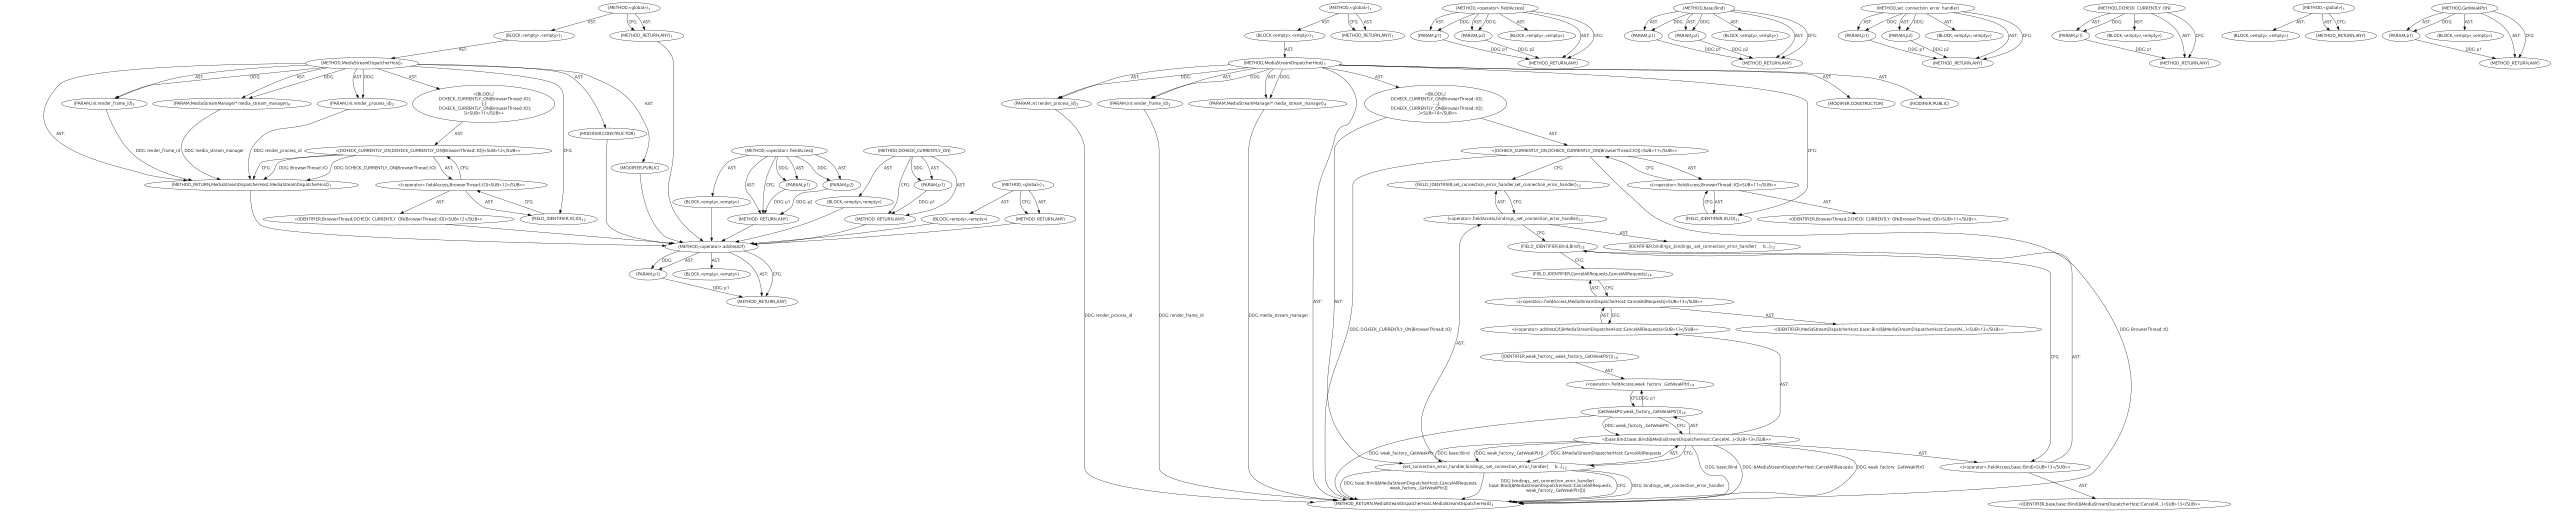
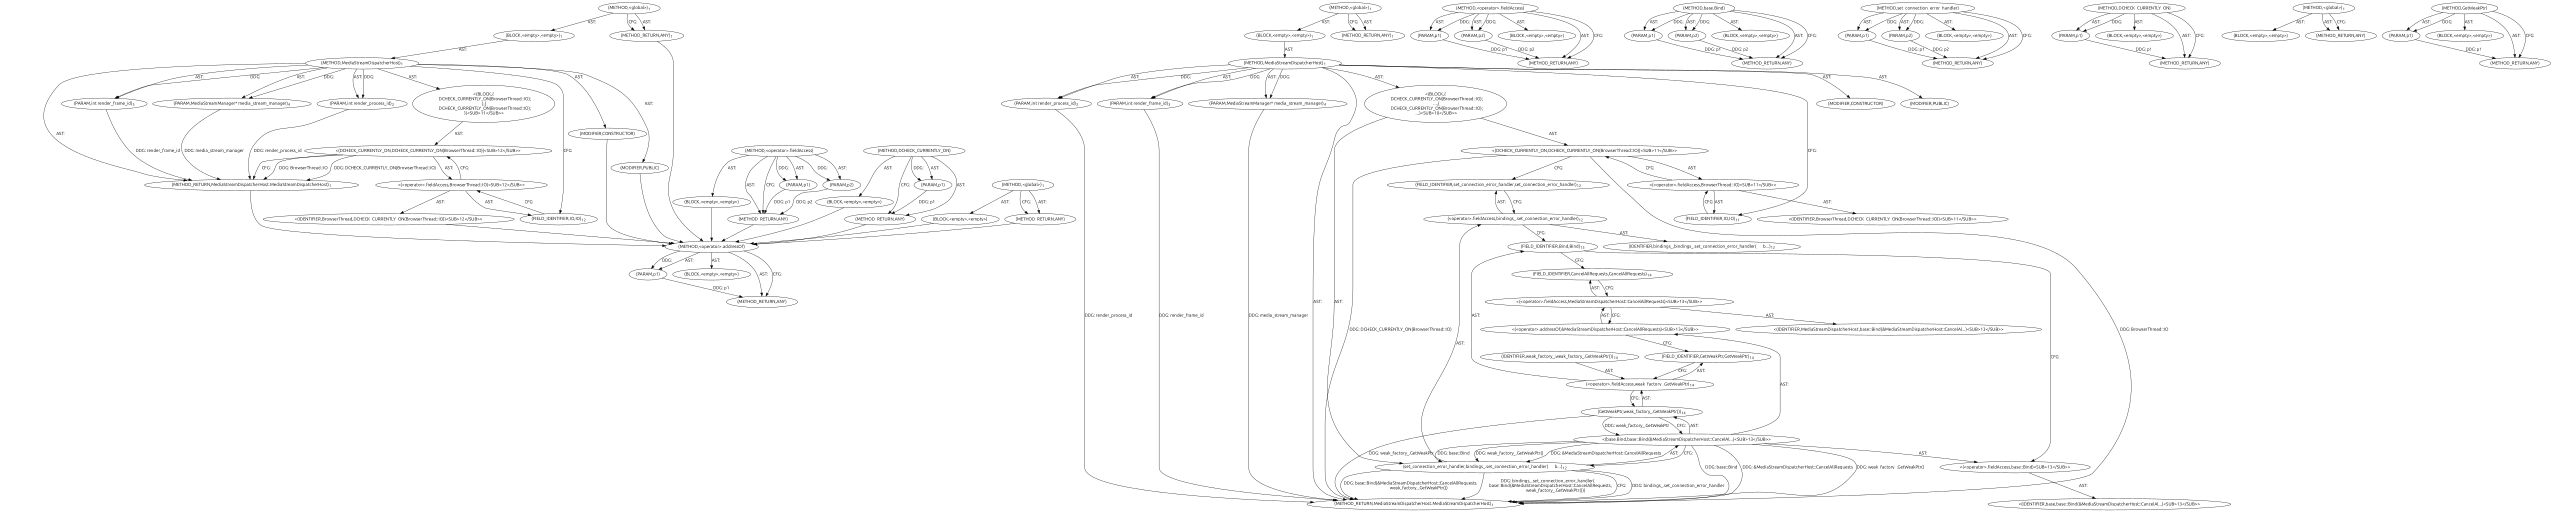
  digraph {
    fontname=Ubuntu
    node [fontname=Ubuntu]
    edge [fontname=Ubuntu]
    n1 [label=<(METHOD,&lt;operator&gt;.addressOf)>]
    n2 [label=<(PARAM,p1)>]
    n3 [label=<(BLOCK,&lt;empty&gt;,&lt;empty&gt;)>]
    n4 [label=<(METHOD_RETURN,ANY)>]
    n5 [label=<(METHOD,&lt;global&gt;)<SUB>1</SUB>>]
    n6 [label=<(BLOCK,&lt;empty&gt;,&lt;empty&gt;)<SUB>1</SUB>>]
    n7 [label=<(METHOD_RETURN,ANY)<SUB>1</SUB>>]
    n8 [label=<(METHOD,MediaStreamDispatcherHost)<SUB>1</SUB>>]
    n9 [label=<(PARAM,int render_process_id)<SUB>2</SUB>>]
    n10 [label=<(PARAM,int render_frame_id)<SUB>3</SUB>>]
    n11 [label=<(PARAM,MediaStreamManager* media_stream_manager)<SUB>4</SUB>>]
    n12 [label="<(BLOCK,{\n   DCHECK_CURRENTLY_ON(BrowserThread::IO);\n  ...,{\n   DCHECK_CURRENTLY_ON(BrowserThread::IO);\n  ...)<SUB>10</SUB>>"]
    n13 [label=<(FIELD_IDENTIFIER,IO,IO)<SUB>11</SUB>>]
    n14 [label=<(MODIFIER,CONSTRUCTOR)>]
    n15 [label=<(MODIFIER,PUBLIC)>]
    n16 [label=<(METHOD_RETURN,MediaStreamDispatcherHost.MediaStreamDispatcherHost)<SUB>1</SUB>>]
    n17 [label="<(DCHECK_CURRENTLY_ON,DCHECK_CURRENTLY_ON(BrowserThread::IO))<SUB>11</SUB>>"]
    n18 [label=<(set_connection_error_handler,bindings_.set_connection_error_handler(       b...)<SUB>12</SUB>>]
    n19 [label="<(&lt;operator&gt;.fieldAccess,BrowserThread::IO)<SUB>11</SUB>>"]
    n20 [label=<(FIELD_IDENTIFIER,set_connection_error_handler,set_connection_error_handler)<SUB>12</SUB>>]
    n21 [label=<(&lt;operator&gt;.fieldAccess,bindings_.set_connection_error_handler)<SUB>12</SUB>>]
    n22 [label="<(base.Bind,base::Bind(&amp;MediaStreamDispatcherHost::CancelAl...)<SUB>13</SUB>>"]
    n23 [label="<(IDENTIFIER,BrowserThread,DCHECK_CURRENTLY_ON(BrowserThread::IO))<SUB>11</SUB>>"]
    n24 [label=<(IDENTIFIER,bindings_,bindings_.set_connection_error_handler(       b...)<SUB>12</SUB>>]
    n25 [label=<(FIELD_IDENTIFIER,Bind,Bind)<SUB>13</SUB>>]
    n26 [label="<(&lt;operator&gt;.fieldAccess,base::Bind)<SUB>13</SUB>>"]
    n27 [label="<(&lt;operator&gt;.addressOf,&amp;MediaStreamDispatcherHost::CancelAllRequests)<SUB>13</SUB>>"]
    n28 [label=<(GetWeakPtr,weak_factory_.GetWeakPtr())<SUB>14</SUB>>]
    n29 [label=<(FIELD_IDENTIFIER,CancelAllRequests,CancelAllRequests)<SUB>14</SUB>>]
    n30 [label="<(IDENTIFIER,base,base::Bind(&amp;MediaStreamDispatcherHost::CancelAl...)<SUB>13</SUB>>"]
    n31 [label="<(&lt;operator&gt;.fieldAccess,MediaStreamDispatcherHost::CancelAllRequests)<SUB>13</SUB>>"]
+   n32 [label=<(FIELD_IDENTIFIER,GetWeakPtr,GetWeakPtr)<SUB>14</SUB>>]
    n33 [label=<(&lt;operator&gt;.fieldAccess,weak_factory_.GetWeakPtr)<SUB>14</SUB>>]
    n34 [label="<(IDENTIFIER,MediaStreamDispatcherHost,base::Bind(&amp;MediaStreamDispatcherHost::CancelAl...)<SUB>13</SUB>>"]
    n35 [label=<(IDENTIFIER,weak_factory_,weak_factory_.GetWeakPtr())<SUB>14</SUB>>]
    n36 [label=<(METHOD,&lt;operator&gt;.fieldAccess)>]
    n37 [label=<(PARAM,p1)>]
    n38 [label=<(PARAM,p2)>]
    n39 [label=<(BLOCK,&lt;empty&gt;,&lt;empty&gt;)>]
    n40 [label=<(METHOD_RETURN,ANY)>]
    n41 [label=<(METHOD,base.Bind)>]
    n42 [label=<(PARAM,p1)>]
    n43 [label=<(PARAM,p2)>]
    n44 [label=<(BLOCK,&lt;empty&gt;,&lt;empty&gt;)>]
    n45 [label=<(METHOD_RETURN,ANY)>]
    n46 [label=<(METHOD,set_connection_error_handler)>]
    n47 [label=<(PARAM,p1)>]
    n48 [label=<(PARAM,p2)>]
    n49 [label=<(BLOCK,&lt;empty&gt;,&lt;empty&gt;)>]
    n50 [label=<(METHOD_RETURN,ANY)>]
    n51 [label=<(METHOD,DCHECK_CURRENTLY_ON)>]
    n52 [label=<(PARAM,p1)>]
    n53 [label=<(BLOCK,&lt;empty&gt;,&lt;empty&gt;)>]
    n54 [label=<(METHOD_RETURN,ANY)>]
    n55 [label=<(METHOD,&lt;global&gt;)<SUB>1</SUB>>]
    n56 [label=<(BLOCK,&lt;empty&gt;,&lt;empty&gt;)>]
    n57 [label=<(METHOD_RETURN,ANY)>]
    n58 [label=<(METHOD,GetWeakPtr)>]
    n59 [label=<(PARAM,p1)>]
    n60 [label=<(BLOCK,&lt;empty&gt;,&lt;empty&gt;)>]
    n61 [label=<(METHOD_RETURN,ANY)>]
    n62 [label=<(METHOD,&lt;global&gt;)<SUB>1</SUB>>]
    n63 [label=<(BLOCK,&lt;empty&gt;,&lt;empty&gt;)<SUB>1</SUB>>]
    n64 [label=<(METHOD_RETURN,ANY)<SUB>1</SUB>>]
    n65 [label=<(METHOD,MediaStreamDispatcherHost)<SUB>1</SUB>>]
    n66 [label=<(PARAM,int render_process_id)<SUB>2</SUB>>]
    n67 [label=<(PARAM,int render_frame_id)<SUB>3</SUB>>]
    n68 [label=<(PARAM,MediaStreamManager* media_stream_manager)<SUB>4</SUB>>]
    n69 [label="<(BLOCK,{\n   DCHECK_CURRENTLY_ON(BrowserThread::IO);\n },{\n   DCHECK_CURRENTLY_ON(BrowserThread::IO);\n })<SUB>11</SUB>>"]
    n70 [label=<(FIELD_IDENTIFIER,IO,IO)<SUB>12</SUB>>]
    n71 [label=<(MODIFIER,CONSTRUCTOR)>]
    n72 [label=<(MODIFIER,PUBLIC)>]
    n73 [label=<(METHOD_RETURN,MediaStreamDispatcherHost.MediaStreamDispatcherHost)<SUB>1</SUB>>]
    n74 [label="<(DCHECK_CURRENTLY_ON,DCHECK_CURRENTLY_ON(BrowserThread::IO))<SUB>12</SUB>>"]
    n75 [label="<(&lt;operator&gt;.fieldAccess,BrowserThread::IO)<SUB>12</SUB>>"]
    n76 [label="<(IDENTIFIER,BrowserThread,DCHECK_CURRENTLY_ON(BrowserThread::IO))<SUB>12</SUB>>"]
    n77 [label=<(METHOD,&lt;operator&gt;.fieldAccess)>]
    n78 [label=<(PARAM,p1)>]
    n79 [label=<(PARAM,p2)>]
    n80 [label=<(BLOCK,&lt;empty&gt;,&lt;empty&gt;)>]
    n81 [label=<(METHOD_RETURN,ANY)>]
    n82 [label=<(METHOD,DCHECK_CURRENTLY_ON)>]
    n83 [label=<(PARAM,p1)>]
    n84 [label=<(BLOCK,&lt;empty&gt;,&lt;empty&gt;)>]
    n85 [label=<(METHOD_RETURN,ANY)>]
    n86 [label=<(METHOD,&lt;global&gt;)<SUB>1</SUB>>]
    n87 [label=<(BLOCK,&lt;empty&gt;,&lt;empty&gt;)>]
    n88 [label=<(METHOD_RETURN,ANY)>]
    n1 -> n2 [label="AST: "]
    n1 -> n2 [label="DDG: "]
    n1 -> n3 [label="AST: "]
    n1 -> n4 [label="AST: "]
    n1 -> n4 [label="CFG: "]
    n2 -> n4 [label="DDG: p1"]
    n5 -> n6 [label="AST: "]
    n5 -> n7 [label="AST: "]
    n5 -> n7 [label="CFG: "]
    n6 -> n8 [label="AST: "]
    n8 -> n9 [label="AST: "]
    n8 -> n9 [label="DDG: "]
    n8 -> n10 [label="AST: "]
    n8 -> n10 [label="DDG: "]
    n8 -> n11 [label="AST: "]
    n8 -> n11 [label="DDG: "]
    n8 -> n12 [label="AST: "]
    n8 -> n13 [label="CFG: "]
    n8 -> n14 [label="AST: "]
    n8 -> n15 [label="AST: "]
    n8 -> n16 [label="AST: "]
    n9 -> n16 [label="DDG: render_process_id"]
    n10 -> n16 [label="DDG: render_frame_id"]
    n11 -> n16 [label="DDG: media_stream_manager"]
    n12 -> n17 [label="AST: "]
    n12 -> n18 [label="AST: "]
    n13 -> n19 [label="CFG: "]
    n17 -> n16 [label="DDG: BrowserThread::IO"]
    n17 -> n16 [label="DDG: DCHECK_CURRENTLY_ON(BrowserThread::IO)"]
    n17 -> n19 [label="AST: "]
    n17 -> n20 [label="CFG: "]
    n18 -> n16 [label="CFG: "]
    n18 -> n16 [label="DDG: bindings_.set_connection_error_handler"]
    n18 -> n16 [label="DDG: base::Bind(&amp;MediaStreamDispatcherHost::CancelAllRequests,\n                 weak_factory_.GetWeakPtr())"]
    n18 -> n16 [label="DDG: bindings_.set_connection_error_handler(\n      base::Bind(&amp;MediaStreamDispatcherHost::CancelAllRequests,\n                 weak_factory_.GetWeakPtr()))"]
    n18 -> n21 [label="AST: "]
    n18 -> n22 [label="AST: "]
    n19 -> n13 [label="AST: "]
    n19 -> n17 [label="CFG: "]
    n19 -> n23 [label="AST: "]
    n20 -> n21 [label="CFG: "]
    n21 -> n20 [label="AST: "]
    n21 -> n24 [label="AST: "]
    n21 -> n25 [label="CFG: "]
    n22 -> n16 [label="DDG: base::Bind"]
    n22 -> n16 [label="DDG: &amp;MediaStreamDispatcherHost::CancelAllRequests"]
    n22 -> n16 [label="DDG: weak_factory_.GetWeakPtr()"]
    n22 -> n18 [label="CFG: "]
    n22 -> n18 [label="DDG: base::Bind"]
    n22 -> n18 [label="DDG: &amp;MediaStreamDispatcherHost::CancelAllRequests"]
    n22 -> n18 [label="DDG: weak_factory_.GetWeakPtr()"]
    n22 -> n26 [label="AST: "]
    n22 -> n27 [label="AST: "]
    n22 -> n28 [label="AST: "]
    n25 -> n26 [label="CFG: "]
    n25 -> n29 [label="CFG: "]
-   n26 -> n25 [label="AST: "]
+   n33 -> n25 [label="AST: "]
    n26 -> n30 [label="AST: "]
    n27 -> n31 [label="AST: "]
+   n27 -> n32 [label="CFG: "]
    n28 -> n16 [label="DDG: weak_factory_.GetWeakPtr"]
    n28 -> n22 [label="CFG: "]
    n28 -> n22 [label="DDG: weak_factory_.GetWeakPtr"]
-   n28 -> n33 [label="DDG: p1"]
+   n28 -> n33 [label="AST: "]
    n29 -> n31 [label="CFG: "]
    n31 -> n27 [label="CFG: "]
    n31 -> n29 [label="AST: "]
    n31 -> n34 [label="AST: "]
+   n32 -> n33 [label="CFG: "]
    n33 -> n28 [label="CFG: "]
+   n33 -> n32 [label="AST: "]
    n35 -> n33 [label="AST: "]
    n36 -> n37 [label="AST: "]
    n36 -> n37 [label="DDG: "]
    n36 -> n38 [label="AST: "]
    n36 -> n38 [label="DDG: "]
    n36 -> n39 [label="AST: "]
    n36 -> n40 [label="AST: "]
    n36 -> n40 [label="CFG: "]
    n37 -> n40 [label="DDG: p1"]
    n38 -> n40 [label="DDG: p2"]
    n41 -> n42 [label="AST: "]
    n41 -> n42 [label="DDG: "]
    n41 -> n43 [label="AST: "]
    n41 -> n43 [label="DDG: "]
    n41 -> n44 [label="AST: "]
    n41 -> n45 [label="AST: "]
    n41 -> n45 [label="CFG: "]
    n42 -> n45 [label="DDG: p1"]
    n43 -> n45 [label="DDG: p2"]
    n46 -> n47 [label="AST: "]
    n46 -> n47 [label="DDG: "]
    n46 -> n48 [label="AST: "]
    n46 -> n48 [label="DDG: "]
    n46 -> n49 [label="AST: "]
    n46 -> n50 [label="AST: "]
    n46 -> n50 [label="CFG: "]
    n47 -> n50 [label="DDG: p1"]
    n48 -> n50 [label="DDG: p2"]
    n51 -> n52 [label="AST: "]
    n51 -> n52 [label="DDG: "]
    n51 -> n53 [label="AST: "]
    n51 -> n54 [label="AST: "]
    n51 -> n54 [label="CFG: "]
    n52 -> n54 [label="DDG: p1"]
    n55 -> n56 [label="AST: "]
    n55 -> n57 [label="AST: "]
    n55 -> n57 [label="CFG: "]
    n58 -> n59 [label="AST: "]
    n58 -> n59 [label="DDG: "]
    n58 -> n60 [label="AST: "]
    n58 -> n61 [label="AST: "]
    n58 -> n61 [label="CFG: "]
    n59 -> n61 [label="DDG: p1"]
    n62 -> n63 [label="AST: "]
    n62 -> n64 [label="AST: "]
    n62 -> n64 [label="CFG: "]
    n63 -> n65 [label="AST: "]
    n64 -> n1
    n65 -> n66 [label="AST: "]
    n65 -> n66 [label="DDG: "]
    n65 -> n67 [label="AST: "]
    n65 -> n67 [label="DDG: "]
    n65 -> n68 [label="AST: "]
    n65 -> n68 [label="DDG: "]
    n65 -> n69 [label="AST: "]
    n65 -> n70 [label="CFG: "]
    n65 -> n71 [label="AST: "]
    n65 -> n72 [label="AST: "]
    n65 -> n73 [label="AST: "]
    n66 -> n73 [label="DDG: render_process_id"]
    n67 -> n73 [label="DDG: render_frame_id"]
    n68 -> n73 [label="DDG: media_stream_manager"]
    n69 -> n74 [label="AST: "]
    n70 -> n75 [label="CFG: "]
    n71 -> n1
    n72 -> n1
    n73 -> n1
    n74 -> n73 [label="CFG: "]
    n74 -> n73 [label="DDG: BrowserThread::IO"]
    n74 -> n73 [label="DDG: DCHECK_CURRENTLY_ON(BrowserThread::IO)"]
    n74 -> n75 [label="AST: "]
    n75 -> n70 [label="AST: "]
    n75 -> n74 [label="CFG: "]
    n75 -> n76 [label="AST: "]
    n76 -> n1
    n77 -> n78 [label="AST: "]
    n77 -> n78 [label="DDG: "]
    n77 -> n79 [label="AST: "]
    n77 -> n79 [label="DDG: "]
    n77 -> n80 [label="AST: "]
    n77 -> n81 [label="AST: "]
    n77 -> n81 [label="CFG: "]
    n78 -> n81 [label="DDG: p1"]
    n79 -> n81 [label="DDG: p2"]
    n80 -> n1
    n81 -> n1
    n82 -> n83 [label="AST: "]
    n82 -> n83 [label="DDG: "]
    n82 -> n84 [label="AST: "]
    n82 -> n85 [label="AST: "]
    n82 -> n85 [label="CFG: "]
    n83 -> n85 [label="DDG: p1"]
    n84 -> n1
    n85 -> n1
    n86 -> n87 [label="AST: "]
    n86 -> n88 [label="AST: "]
    n86 -> n88 [label="CFG: "]
    n87 -> n1
    n88 -> n1
  }
